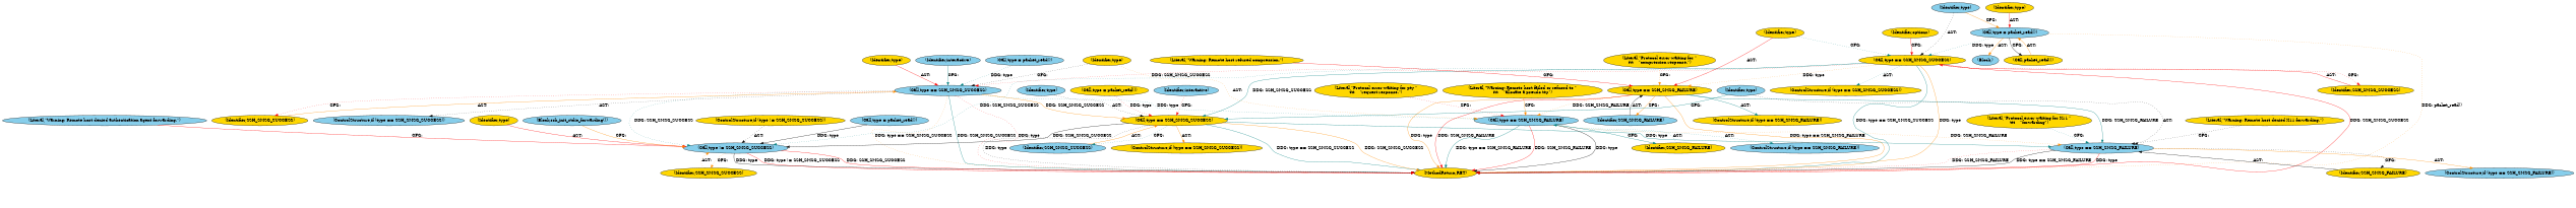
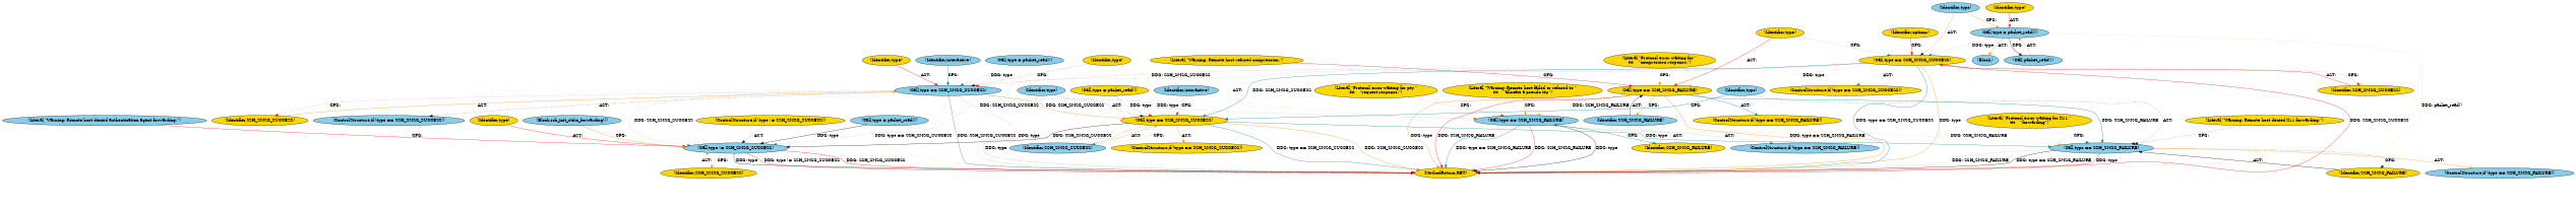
  digraph {
    node [fillcolor=gold style=filled]
    edge [color=darkorange style=solid]
    n1 [fillcolor=skyblue label="(Call,type = packet_read())"]
    n2 [label="(Call,type == SSH_SMSG_SUCCESS)"]
    n3 [fillcolor=skyblue label="(Block,)"]
    n4 [label="(MethodReturn,RET)"]
-   n5 [label="(Call,packet_read())"]
+   n5 [fillcolor=skyblue label="(Call,packet_read())"]
    n6 [label="(Call,type == SSH_SMSG_FAILURE)"]
    n7 [fillcolor=skyblue label="(Call,type == SSH_SMSG_SUCCESS)"]
    n8 [label="(Call,type == SSH_SMSG_SUCCESS)"]
    n9 [fillcolor=skyblue label="(Call,type != SSH_SMSG_SUCCESS)"]
    n10 [label="(Identifier,SSH_SMSG_SUCCESS)"]
    n11 [label="(ControlStructure,if (type == SSH_SMSG_SUCCESS))"]
    n12 [fillcolor=skyblue label="(Call,type == SSH_SMSG_FAILURE)"]
    n13 [fillcolor=skyblue label="(Call,type == SSH_SMSG_FAILURE)"]
    n14 [label="(ControlStructure,if (type == SSH_SMSG_FAILURE))"]
    n15 [fillcolor=skyblue label="(Identifier,SSH_SMSG_FAILURE)"]
    n16 [label="(Identifier,SSH_SMSG_SUCCESS)"]
    n17 [fillcolor=skyblue label="(ControlStructure,if (type == SSH_SMSG_SUCCESS))"]
    n18 [label="(ControlStructure,if (type == SSH_SMSG_SUCCESS))"]
    n19 [fillcolor=skyblue label="(Identifier,SSH_SMSG_SUCCESS)"]
    n20 [label="(Identifier,SSH_SMSG_SUCCESS)"]
    n21 [label="(Identifier,SSH_SMSG_FAILURE)"]
    n22 [fillcolor=skyblue label="(ControlStructure,if (type == SSH_SMSG_FAILURE))"]
    n23 [label="(Identifier,SSH_SMSG_FAILURE)"]
    n24 [fillcolor=skyblue label="(ControlStructure,if (type == SSH_SMSG_FAILURE))"]
    n25 [label="(ControlStructure,if (type != SSH_SMSG_SUCCESS))"]
    n26 [label="(Identifier,type)"]
    n27 [label="(Call,type = packet_read())"]
    n28 [label="(Identifier,type)"]
    n29 [fillcolor=skyblue label="(Identifier,interactive)"]
    n30 [fillcolor=skyblue label="(Call,type = packet_read())"]
    n31 [label="(Identifier,options)"]
    n32 [fillcolor=skyblue label="(Literal,\"Warning: Remote host denied authentication agent forwarding.\")"]
    n33 [fillcolor=skyblue label="(Identifier,interactive)"]
    n34 [label="(Literal,\"Protocol error waiting for pty \"\n\t\t\t    \"request response.\")"]
    n35 [label="(Literal,\"Warning: Remote host failed or refused to \"\n\t\t\t    \"allocate a pseudo tty.\")"]
    n36 [label="(Identifier,type)"]
    n37 [label="(Literal,\"Warning: Remote host refused compression.\")"]
    n38 [fillcolor=skyblue label="(Call,type = packet_read())"]
    n39 [label="(Literal,\"Warning: Remote host denied X11 forwarding.\")"]
    n40 [fillcolor=skyblue label="(Block,ssh_init_stdio_forwarding())"]
    n41 [label="(Literal,\"Protocol error waiting for \"\n\t\t\t    \"compression response.\")"]
    n42 [label="(Identifier,type)"]
    n43 [fillcolor=skyblue label="(Identifier,type)"]
    n44 [fillcolor=skyblue label="(Identifier,type)"]
    n45 [fillcolor=skyblue label="(Identifier,type)"]
    n46 [label="(Identifier,type)"]
    n47 [label="(Literal,\"Protocol error waiting for X11 \"\n\t\t\t    \"forwarding\")"]
    n1 -> n2 [color=teal label="DDG: type" style=dotted]
    n1 -> n3 [label="AST: "]
    n1 -> n4 [label="DDG: packet_read()" style=dotted]
    n1 -> n5 [color=black label="CFG: "]
    n2 -> n4 [color=teal label="DDG: type == SSH_SMSG_SUCCESS"]
    n2 -> n4 [label="DDG: type"]
    n2 -> n4 [color=red label="DDG: SSH_SMSG_SUCCESS"]
    n2 -> n6 [label="DDG: type" style=dotted]
    n2 -> n7 [color=red label="DDG: SSH_SMSG_SUCCESS" style=dotted]
    n2 -> n8 [color=teal label="DDG: SSH_SMSG_SUCCESS"]
    n2 -> n9 [color=teal label="DDG: SSH_SMSG_SUCCESS" style=dotted]
    n2 -> n10 [color=red label="CFG: " style=dotted]
    n2 -> n11 [color=teal label="AST: " style=dotted]
    n5 -> n1 [label="AST: "]
    n6 -> n4 [label="DDG: type"]
    n6 -> n4 [color=red label="DDG: SSH_SMSG_FAILURE"]
    n6 -> n4 [label="DDG: type == SSH_SMSG_FAILURE"]
    n6 -> n12 [label="DDG: SSH_SMSG_FAILURE" style=dotted]
    n6 -> n13 [color=teal label="DDG: SSH_SMSG_FAILURE"]
    n6 -> n14 [color=teal label="AST: "]
    n6 -> n15 [label="CFG: "]
    n7 -> n4 [label="DDG: type == SSH_SMSG_SUCCESS" style=dotted]
    n7 -> n4 [color=teal label="DDG: SSH_SMSG_SUCCESS"]
    n7 -> n4 [color=red label="DDG: type" style=dotted]
    n7 -> n8 [label="DDG: SSH_SMSG_SUCCESS"]
    n7 -> n9 [color=teal label="DDG: SSH_SMSG_SUCCESS" style=dotted]
    n7 -> n12 [color=teal label="DDG: type" style=dotted]
    n7 -> n16 [color=red label="CFG: " style=dotted]
    n7 -> n17 [color=black label="AST: " style=dotted]
    n8 -> n4 [color=teal label="DDG: type == SSH_SMSG_SUCCESS"]
    n8 -> n4 [label="DDG: SSH_SMSG_SUCCESS"]
    n8 -> n4 [color=black label="DDG: type" style=dotted]
    n8 -> n9 [color=black label="DDG: SSH_SMSG_SUCCESS"]
    n8 -> n13 [color=teal label="DDG: type"]
    n8 -> n18 [label="AST: "]
    n8 -> n19 [color=teal label="CFG: " style=dotted]
    n9 -> n4 [color=black label="DDG: type"]
    n9 -> n4 [color=red label="DDG: type != SSH_SMSG_SUCCESS"]
    n9 -> n4 [color=red label="DDG: SSH_SMSG_SUCCESS"]
    n9 -> n20 [label="CFG: " style=dotted]
    n10 -> n2 [color=red label="AST: "]
    n12 -> n4 [color=teal label="DDG: type == SSH_SMSG_FAILURE"]
    n12 -> n4 [color=red label="DDG: SSH_SMSG_FAILURE"]
    n12 -> n4 [color=black label="DDG: type"]
    n12 -> n13 [label="DDG: SSH_SMSG_FAILURE" style=dotted]
    n12 -> n21 [color=teal label="CFG: "]
    n12 -> n22 [color=teal label="AST: " style=dotted]
    n13 -> n4 [color=red label="DDG: SSH_SMSG_FAILURE" style=dotted]
    n13 -> n4 [color=black label="DDG: type == SSH_SMSG_FAILURE"]
    n13 -> n4 [color=red label="DDG: type"]
    n13 -> n23 [color=black label="CFG: " style=dotted]
    n13 -> n24 [label="AST: "]
    n15 -> n6 [color=black label="AST: "]
    n16 -> n7 [label="AST: "]
    n19 -> n8 [label="AST: "]
    n20 -> n9 [label="AST: " style=dotted]
    n21 -> n12 [color=teal label="AST: " style=dotted]
    n23 -> n13 [color=black label="AST: "]
    n25 -> n9 [color=black label="AST: " style=dotted]
    n26 -> n1 [color=red label="AST: "]
    n27 -> n8 [color=red label="DDG: type" style=dotted]
    n28 -> n7 [color=red label="AST: "]
    n29 -> n7 [color=teal label="CFG: "]
    n30 -> n9 [color=black label="DDG: type"]
    n31 -> n2 [color=red label="CFG: "]
    n32 -> n9 [color=red label="CFG: "]
    n33 -> n8 [color=red label="CFG: " style=dotted]
    n34 -> n12 [color=red label="CFG: " style=dotted]
    n35 -> n12 [label="CFG: "]
    n36 -> n9 [color=red label="AST: "]
    n37 -> n6 [color=red label="CFG: "]
    n38 -> n7 [color=teal label="DDG: type" style=dotted]
    n39 -> n13 [color=black label="CFG: " style=dotted]
    n40 -> n9 [label="CFG: "]
    n41 -> n6 [label="CFG: " style=dotted]
    n42 -> n2 [color=teal label="CFG: " style=dotted]
    n42 -> n6 [color=red label="AST: "]
    n43 -> n1 [label="CFG: "]
    n43 -> n2 [color=black label="AST: " style=dotted]
    n44 -> n8 [color=teal label="CFG: "]
    n44 -> n13 [color=black label="AST: " style=dotted]
    n45 -> n8 [color=black label="AST: " style=dotted]
    n46 -> n7 [color=black label="CFG: " style=dotted]
    n46 -> n12 [label="AST: " style=dotted]
    n47 -> n13 [color=teal label="CFG: " style=dotted]
  }
